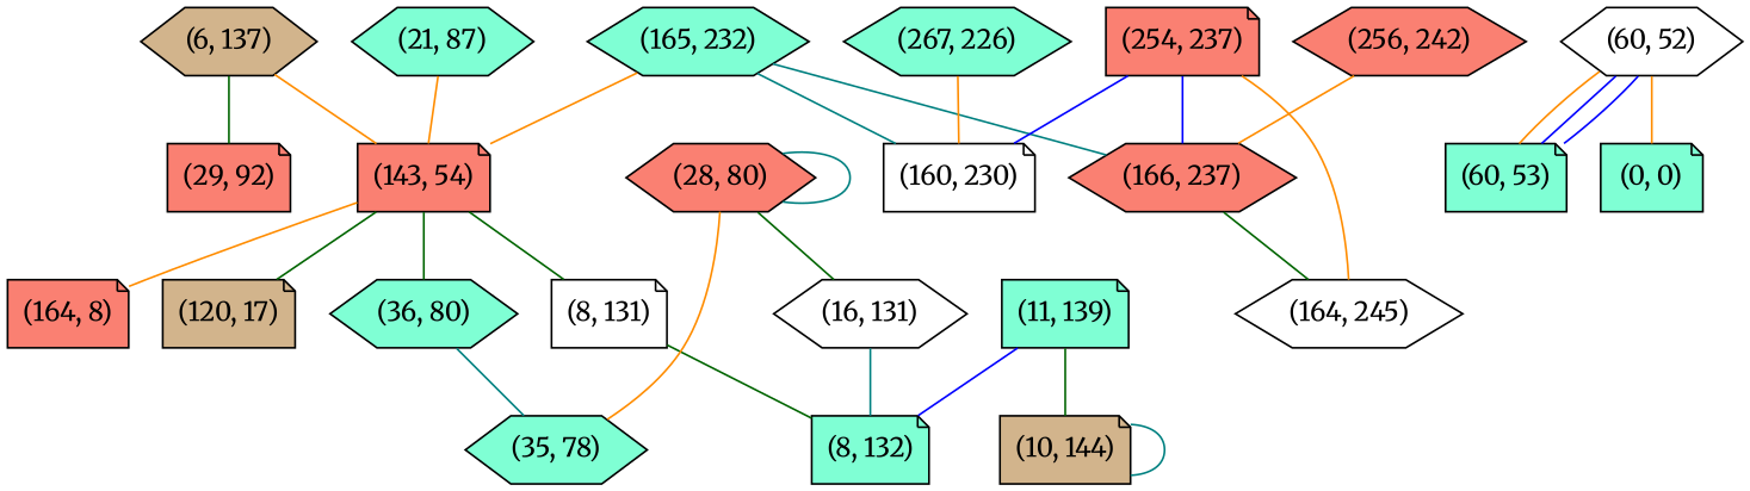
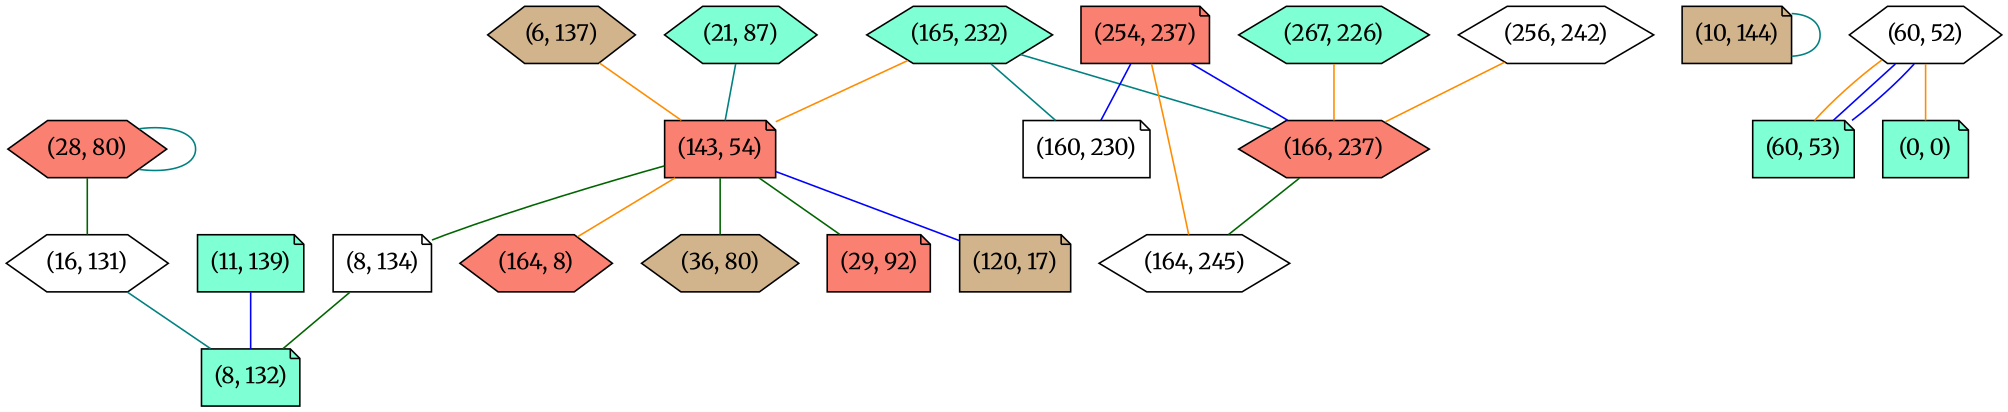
  graph {
    fontname=Merriweather
    node [fillcolor=aquamarine fontname=Merriweather shape=hexagon style=filled]
    edge [color=darkorange fontname=Merriweather weight=1]
    "(6, 137)" [fillcolor=tan]
    "(143, 54)" [fillcolor=salmon shape=note]
    "(11, 139)" [shape=note]
    "(10, 144)" [fillcolor=tan shape=note]
    "(8, 132)" [shape=note]
-   "(164, 8)" [fillcolor=salmon shape=note]
-   "(36, 80)"
-   "(8, 134)" [fillcolor=white shape=note label="(8, 131)"]
+   "(164, 8)" [fillcolor=salmon]
+   "(36, 80)" [fillcolor=tan]
+   "(8, 134)" [fillcolor=white shape=note]
    "(29, 92)" [fillcolor=salmon shape=note]
    "(120, 17)" [fillcolor=tan shape=note]
    "(28, 80)" [fillcolor=salmon]
    "(16, 131)" [fillcolor=white]
-   "(35, 78)"
    "(21, 87)"
    "(60, 52)" [fillcolor=white]
    "(60, 53)" [shape=note]
    "(0, 0)" [shape=note]
    "(165, 232)"
    "(160, 230)" [fillcolor=white shape=note]
    "(166, 237)" [fillcolor=salmon]
    "(164, 245)" [fillcolor=white]
    "(254, 237)" [fillcolor=salmon shape=note]
    "(267, 226)"
-   "(256, 242)" [fillcolor=salmon]
+   "(256, 242)" [fillcolor=white]
    "(6, 137)" -- "(143, 54)" [weight=3]
    "(143, 54)" -- "(164, 8)" [weight=3]
    "(143, 54)" -- "(36, 80)" [color=darkgreen weight=3]
    "(143, 54)" -- "(8, 134)" [color=darkgreen weight=3]
-   "(6, 137)" -- "(29, 92)" [color=darkgreen weight=3]
-   "(143, 54)" -- "(120, 17)" [color=darkgreen weight=3]
-   "(11, 139)" -- "(10, 144)" [color=darkgreen]
+   "(143, 54)" -- "(29, 92)" [color=darkgreen weight=3]
+   "(143, 54)" -- "(120, 17)" [color=blue weight=3]
    "(11, 139)" -- "(8, 132)" [color=blue]
    "(10, 144)" -- "(10, 144)" [color=teal weight=2]
-   "(36, 80)" -- "(35, 78)" [color=teal]
    "(8, 134)" -- "(8, 132)" [color=darkgreen]
    "(28, 80)" -- "(28, 80)" [color=teal weight=2]
    "(28, 80)" -- "(16, 131)" [color=darkgreen]
-   "(28, 80)" -- "(35, 78)"
    "(16, 131)" -- "(8, 132)" [color=teal]
-   "(21, 87)" -- "(143, 54)" [weight=3]
+   "(21, 87)" -- "(143, 54)" [color=teal weight=3]
    "(60, 52)" -- "(60, 53)"
    "(60, 52)" -- "(60, 53)" [color=blue]
    "(60, 52)" -- "(60, 53)" [color=blue]
    "(60, 52)" -- "(0, 0)" [weight=4]
    "(165, 232)" -- "(143, 54)"
    "(165, 232)" -- "(160, 230)" [color=teal]
    "(165, 232)" -- "(166, 237)" [color=teal]
    "(166, 237)" -- "(164, 245)" [color=darkgreen]
    "(254, 237)" -- "(160, 230)" [color=blue weight=3]
    "(254, 237)" -- "(166, 237)" [color=blue weight=3]
    "(254, 237)" -- "(164, 245)" [weight=3]
-   "(267, 226)" -- "(160, 230)" [weight=3]
+   "(267, 226)" -- "(166, 237)" [weight=3]
    "(256, 242)" -- "(166, 237)" [weight=3]
  }
